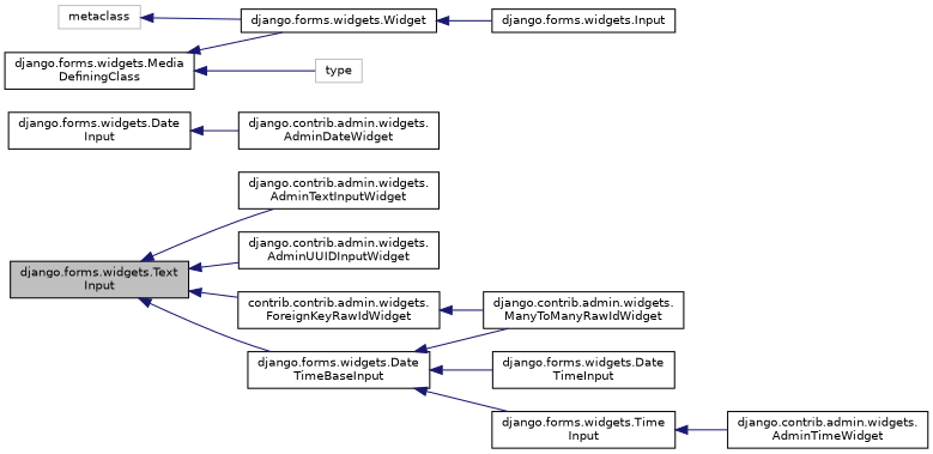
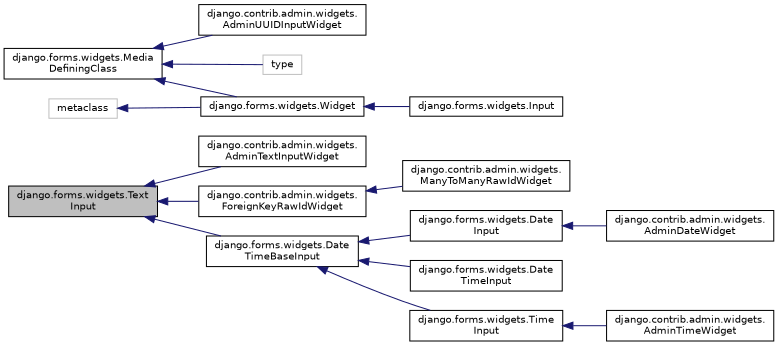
  digraph {
    rankdir=LR
    node [color=black fillcolor=white fontname=Helvetica fontsize=10 shape=record style=filled]
    edge [color=midnightblue dir=back fontname=Helvetica fontsize=10 labelfontname=Helvetica labelfontsize=10 style=solid]
    n1 [fillcolor=grey75 fontcolor=black height=0.2 label="django.forms.widgets.Text\lInput" width=0.4]
    n2 [height=0.2 label="django.contrib.admin.widgets.\lAdminTextInputWidget" width=0.4]
    n3 [height=0.2 label="django.contrib.admin.widgets.\lAdminUUIDInputWidget" width=0.4]
-   n4 [height=0.2 label="contrib.contrib.admin.widgets.\lForeignKeyRawIdWidget" width=0.4]
+   n4 [height=0.2 label="django.contrib.admin.widgets.\lForeignKeyRawIdWidget" width=0.4]
    n5 [height=0.2 label="django.forms.widgets.Date\lTimeBaseInput" width=0.4]
    n6 [height=0.2 label="django.contrib.admin.widgets.\lManyToManyRawIdWidget" width=0.4]
    n7 [height=0.2 label="django.forms.widgets.Date\lInput" width=0.4]
    n8 [height=0.2 label="django.forms.widgets.Date\lTimeInput" width=0.4]
    n9 [height=0.2 label="django.forms.widgets.Time\lInput" width=0.4]
    n10 [height=0.2 label="django.forms.widgets.Input" width=0.4]
    n11 [height=0.2 label="django.forms.widgets.Widget" width=0.4]
    n12 [color=grey75 height=0.2 label=metaclass width=0.4]
    n13 [height=0.2 label="django.forms.widgets.Media\lDefiningClass" width=0.4]
    n14 [color=grey75 height=0.2 label=type width=0.4]
    n15 [height=0.2 label="django.contrib.admin.widgets.\lAdminDateWidget" width=0.4]
    n16 [height=0.2 label="django.contrib.admin.widgets.\lAdminTimeWidget" width=0.4]
    n1 -> n2
-   n1 -> n3
+   n13 -> n3
    n1 -> n4
    n1 -> n5
    n4 -> n6
-   n5 -> n6
+   n5 -> n7
    n5 -> n8
    n5 -> n9
    n7 -> n15
    n9 -> n16
    n11 -> n10
    n12 -> n11
    n13 -> n11
    n13 -> n14
  }
